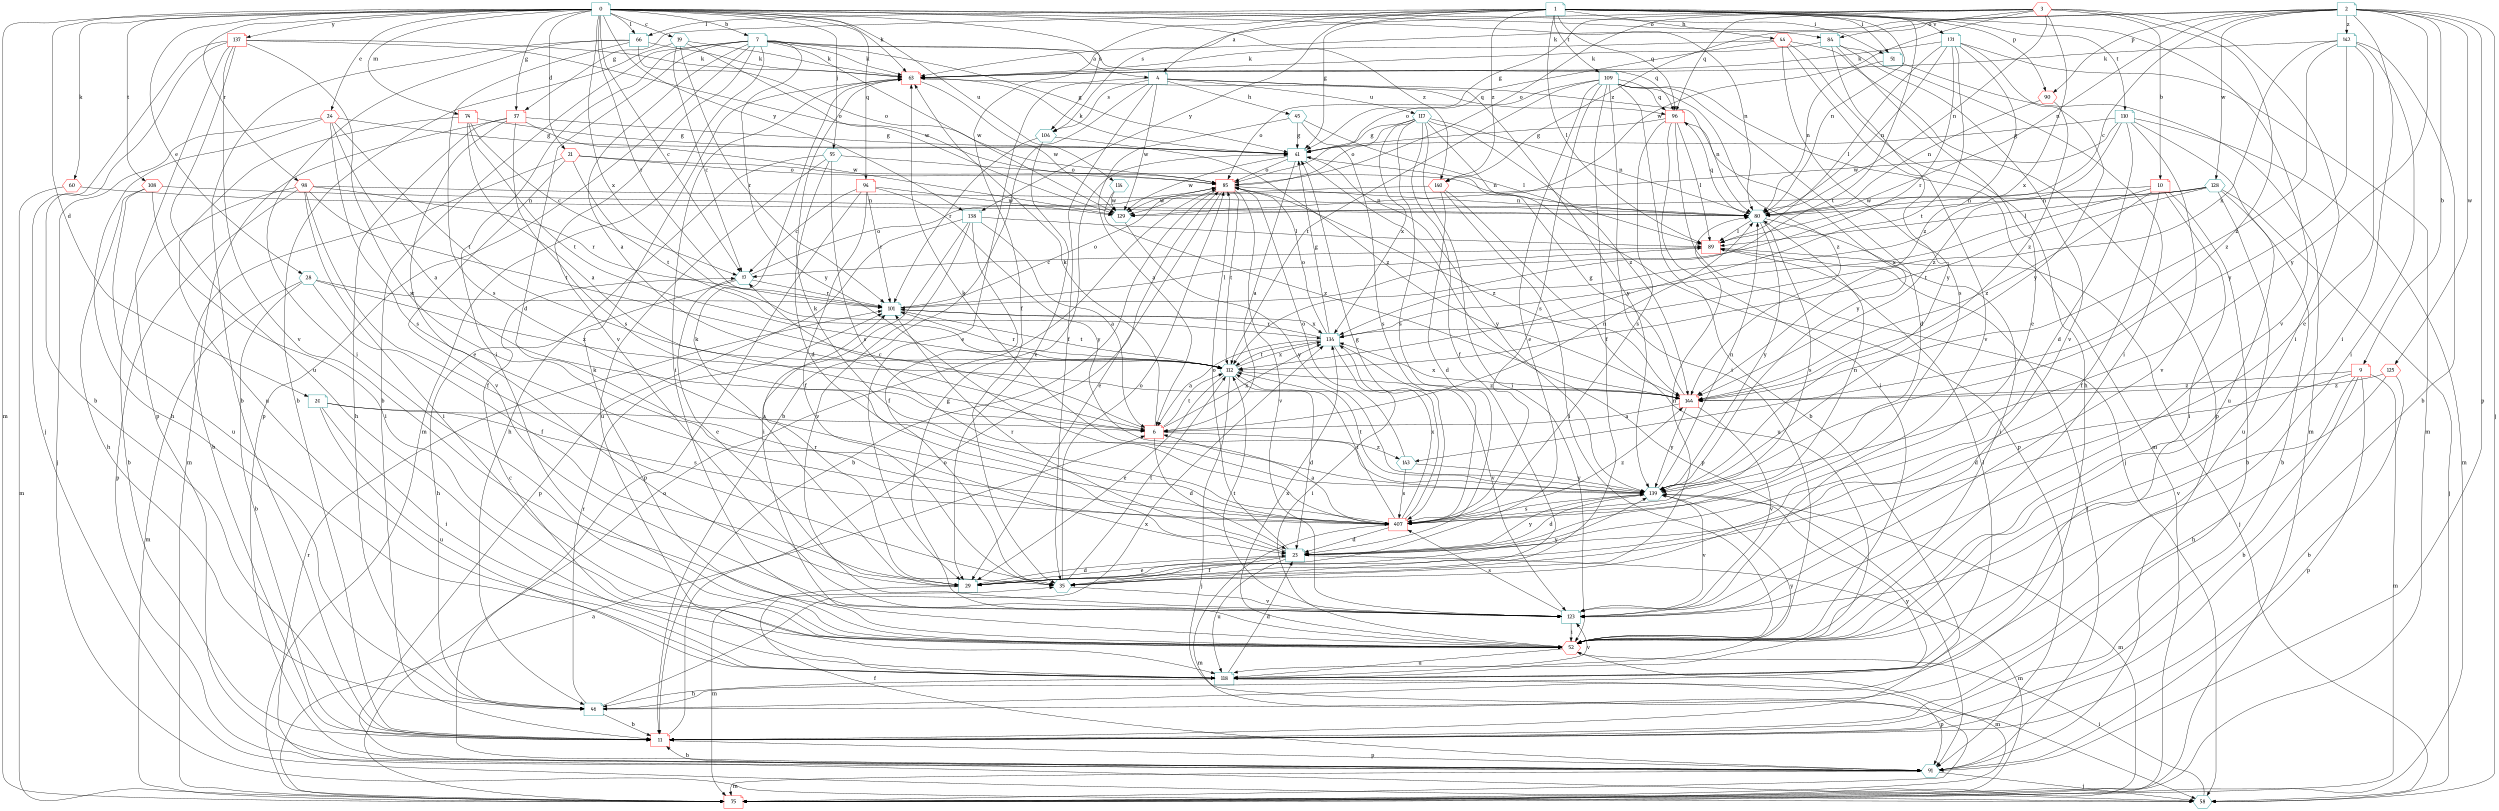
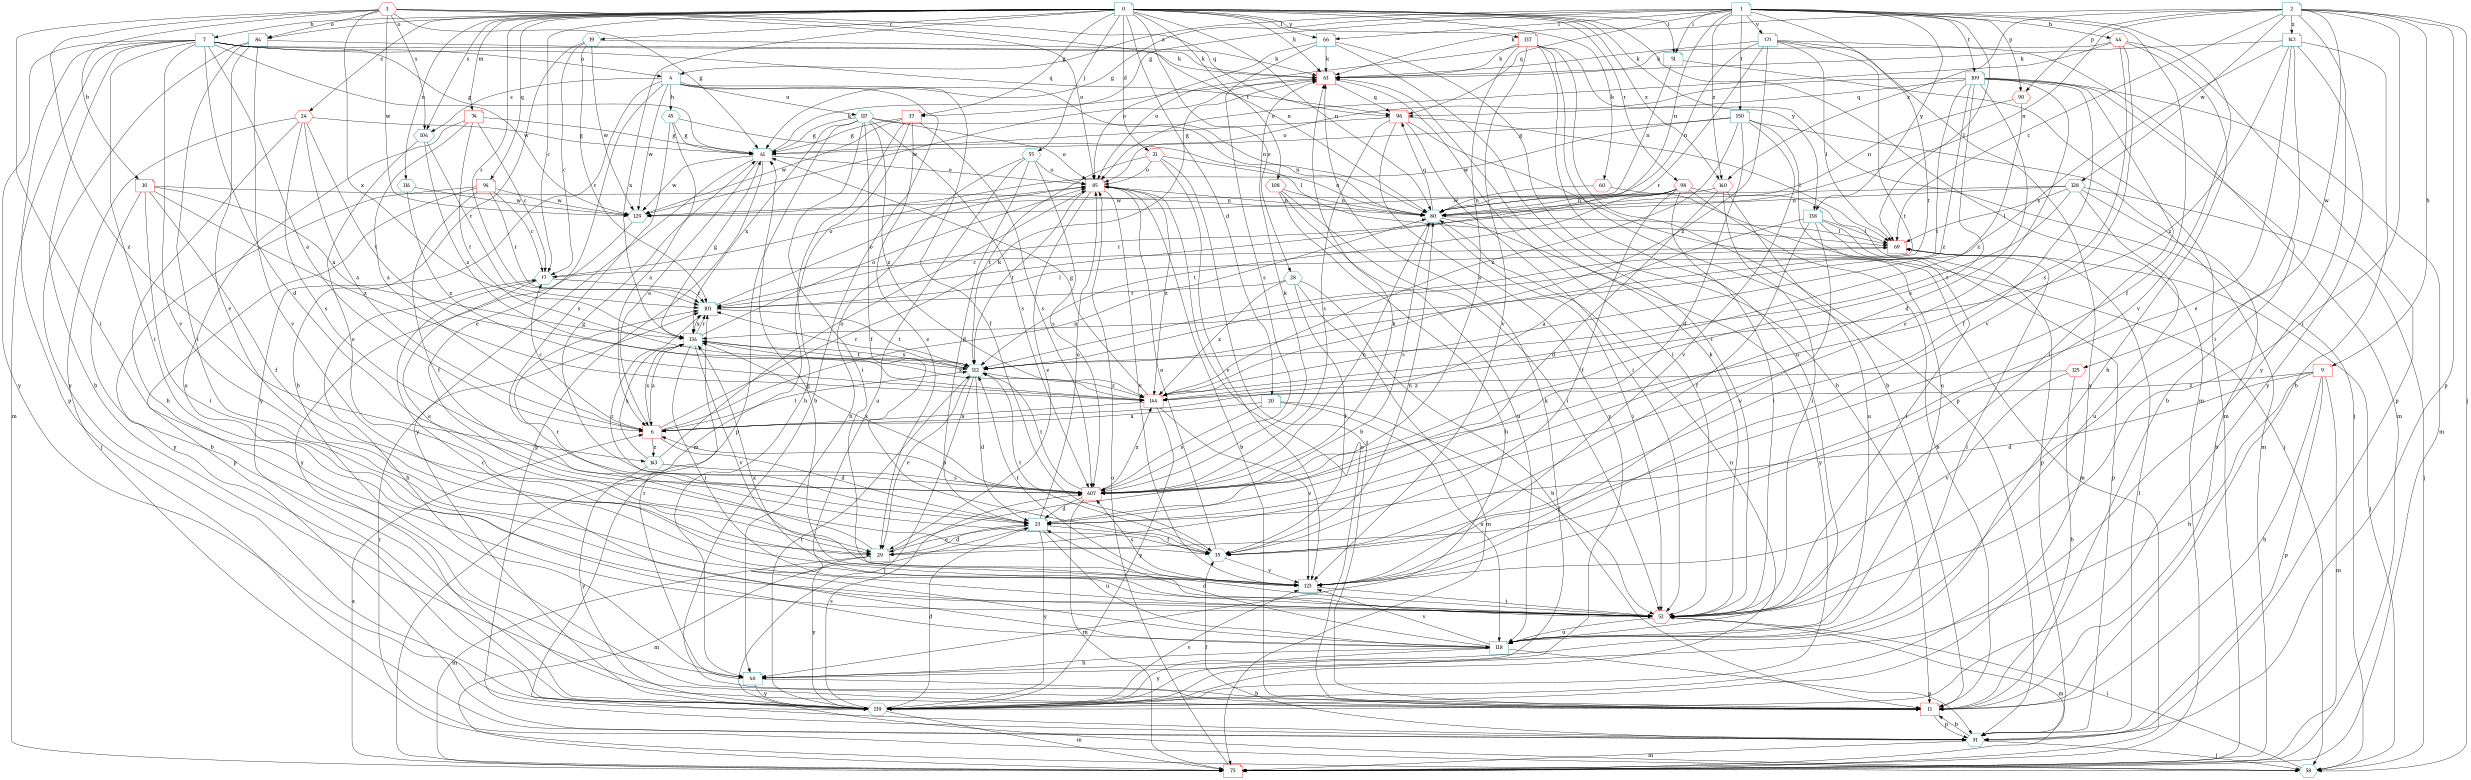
  strict digraph {
    fontname=Merriweather
    node [color=teal fontname=Merriweather shape=note]
    edge [fontname=Merriweather]
    0
    7
    n3 [label=19 shape=hexagon]
    17 [shape=hexagon]
    20
    21 [color=red shape=hexagon]
    24 [color=red shape=hexagon]
    28 [shape=hexagon]
    37 [color=red]
    51
    55 [shape=hexagon]
    60 [color=red shape=hexagon]
    63 [color=red]
    66
    74 [color=red]
    75 [color=red]
    80 [shape=hexagon]
    84
    94 [color=red]
    98 [color=red shape=hexagon]
    101
    104 [shape=hexagon]
    108 [color=red shape=hexagon]
    114 [shape=hexagon]
    134
    137 [color=red]
    138
    140 [color=red shape=hexagon]
    4
    41
    96 [color=red]
    123
    52 [color=red shape=hexagon]
    91 [shape=hexagon]
    139 [shape=hexagon]
    129 [shape=hexagon]
    11 [color=red]
    6 [color=red]
    23
    85 [color=red]
    29
    46
    n43 [color=red label=407]
    118
    112 [shape=hexagon]
    58 [shape=hexagon]
    35 [shape=hexagon]
    144 [color=red]
-   69 [color=red label=89]
+   69 [color=red]
    1
    44 [color=red shape=hexagon]
    90 [color=red shape=hexagon]
    109
-   110
+   110 [label=150]
    121
    45 [shape=hexagon]
    117 [shape=hexagon]
    2
    9 [color=red]
    125 [color=red shape=hexagon]
    128 [shape=hexagon]
    142
    3 [color=red shape=hexagon]
    10 [color=red]
    143 [shape=hexagon]
    0 -> 7 [label=b]
    0 -> n3 [label=c]
    0 -> 17 [label=c]
    0 -> 20 [label=d]
    0 -> 21 [label=d]
    0 -> 24 [label=e]
    0 -> 28 [label=e]
    0 -> 37 [label=g]
    0 -> 51 [label=i]
    0 -> 55 [label=j]
    0 -> 60 [label=k]
    0 -> 63 [label=k]
    0 -> 66 [label=l]
    0 -> 74 [label=m]
    0 -> 75 [label=m]
    0 -> 80 [label=n]
    0 -> 84 [label=o]
    0 -> 94 [label=q]
    0 -> 98 [label=r]
    0 -> 101 [label=r]
    0 -> 104 [label=s]
    0 -> 108 [label=t]
    0 -> 114 [label=u]
    0 -> 134 [label=x]
    0 -> 137 [label=y]
    0 -> 138 [label=y]
    0 -> 140 [label=z]
    7 -> 63 [label=k]
    7 -> 75 [label=m]
    7 -> 4 [label=a]
    7 -> 41 [label=g]
    7 -> 96 [label=q]
    7 -> 123 [label=v]
    7 -> 52 [label=i]
    7 -> 91 [label=p]
    7 -> 139 [label=y]
    7 -> 129 [label=w]
    7 -> 11 [label=b]
    7 -> 6 [label=a]
    7 -> 23 [label=d]
    n3 -> 17 [label=c]
    n3 -> 63 [label=k]
    n3 -> 101 [label=r]
    n3 -> 129 [label=w]
    n3 -> 11 [label=b]
    17 -> 101 [label=r]
    17 -> 85 [label=o]
    17 -> 29 [label=e]
    17 -> 46 [label=h]
    20 -> 52 [label=i]
    20 -> 6 [label=a]
    20 -> n43 [label=s]
    20 -> 118 [label=u]
    21 -> 80 [label=n]
    21 -> 123 [label=v]
    21 -> 11 [label=b]
    21 -> 85 [label=o]
    21 -> 112 [label=t]
    24 -> 41 [label=g]
    24 -> 6 [label=a]
    24 -> 46 [label=h]
    24 -> n43 [label=s]
    24 -> 112 [label=t]
    24 -> 58 [label=j]
    28 -> 75 [label=m]
    28 -> 101 [label=r]
    28 -> 11 [label=b]
    28 -> 35 [label=f]
    28 -> 144 [label=z]
    37 -> 75 [label=m]
    37 -> 41 [label=g]
    37 -> 129 [label=w]
    37 -> 29 [label=e]
    37 -> 46 [label=h]
    37 -> n43 [label=s]
    51 -> 75 [label=m]
    51 -> 80 [label=n]
    55 -> 23 [label=d]
    55 -> 85 [label=o]
    55 -> 46 [label=h]
    55 -> n43 [label=s]
    55 -> 118 [label=u]
    60 -> 75 [label=m]
    60 -> 80 [label=n]
    63 -> 96 [label=q]
    63 -> 52 [label=i]
    63 -> 129 [label=w]
    66 -> 63 [label=k]
    66 -> 52 [label=i]
    66 -> 11 [label=b]
    66 -> 85 [label=o]
    66 -> n43 [label=s]
    74 -> 17 [label=c]
    74 -> 41 [label=g]
    74 -> 6 [label=a]
    74 -> 118 [label=u]
    74 -> 112 [label=t]
    75 -> 6 [label=a]
    75 -> 85 [label=o]
    80 -> 96 [label=q]
    80 -> 52 [label=i]
    80 -> 139 [label=y]
    80 -> n43 [label=s]
    80 -> 69 [label=l]
    84 -> 63 [label=k]
    84 -> 123 [label=v]
    84 -> 52 [label=i]
    84 -> 139 [label=y]
    84 -> 29 [label=e]
    94 -> 17 [label=c]
    94 -> 101 [label=r]
    94 -> 91 [label=p]
    94 -> 139 [label=y]
    94 -> 129 [label=w]
    94 -> 35 [label=f]
    98 -> 80 [label=n]
    98 -> 101 [label=r]
    98 -> 52 [label=i]
    98 -> 91 [label=p]
    98 -> 11 [label=b]
    98 -> 112 [label=t]
    98 -> 35 [label=f]
    101 -> 134 [label=x]
    101 -> 85 [label=o]
    101 -> 112 [label=t]
    101 -> 69 [label=l]
    104 -> 101 [label=r]
    104 -> 29 [label=e]
    104 -> 144 [label=z]
    108 -> 80 [label=n]
    108 -> 52 [label=i]
    108 -> 46 [label=h]
    108 -> 118 [label=u]
    114 -> 129 [label=w]
    114 -> 144 [label=z]
    134 -> 101 [label=r]
    134 -> 41 [label=g]
    134 -> 123 [label=v]
    134 -> 52 [label=i]
    134 -> 6 [label=a]
    134 -> 85 [label=o]
    134 -> 112 [label=t]
    137 -> 63 [label=k]
    137 -> 123 [label=v]
    137 -> 91 [label=p]
    137 -> 11 [label=b]
    137 -> 85 [label=o]
    137 -> n43 [label=s]
    137 -> 118 [label=u]
    137 -> 58 [label=j]
    138 -> 123 [label=v]
    138 -> 52 [label=i]
    138 -> 91 [label=p]
    138 -> 6 [label=a]
    138 -> 35 [label=f]
    138 -> 69 [label=l]
    140 -> 52 [label=i]
    140 -> 129 [label=w]
    140 -> 23 [label=d]
    140 -> 118 [label=u]
    4 -> 80 [label=n]
    4 -> 104 [label=s]
    4 -> 139 [label=y]
    4 -> 129 [label=w]
    4 -> 11 [label=b]
    4 -> 29 [label=e]
    4 -> 35 [label=f]
    4 -> 45 [label=h]
    4 -> 117 [label=u]
    41 -> 63 [label=k]
    41 -> 91 [label=p]
    41 -> 139 [label=y]
    41 -> 129 [label=w]
    41 -> 6 [label=a]
    41 -> 85 [label=o]
    96 -> 41 [label=g]
    96 -> 52 [label=i]
    96 -> 139 [label=y]
    96 -> n43 [label=s]
    96 -> 58 [label=j]
    96 -> 69 [label=l]
    123 -> 52 [label=i]
    123 -> n43 [label=s]
    123 -> 112 [label=t]
    52 -> 63 [label=k]
    52 -> 75 [label=m]
    52 -> 134 [label=x]
    52 -> 41 [label=g]
    52 -> 118 [label=u]
    91 -> 75 [label=m]
    91 -> 11 [label=b]
    91 -> 58 [label=j]
    91 -> 35 [label=f]
    91 -> 69 [label=l]
    139 -> 63 [label=k]
    139 -> 75 [label=m]
    139 -> 80 [label=n]
    139 -> 123 [label=v]
    139 -> 23 [label=d]
    139 -> n43 [label=s]
    139 -> 112 [label=t]
    129 -> 139 [label=y]
    11 -> 91 [label=p]
    11 -> 85 [label=o]
    6 -> 17 [label=c]
    6 -> 63 [label=k]
    6 -> 80 [label=n]
    6 -> 134 [label=x]
    6 -> 23 [label=d]
    6 -> 112 [label=t]
    6 -> 143 [label=z]
    23 -> 75 [label=m]
    23 -> 101 [label=r]
    23 -> 139 [label=y]
    23 -> 85 [label=o]
    23 -> 29 [label=e]
    23 -> 118 [label=u]
    23 -> 35 [label=f]
    85 -> 80 [label=n]
    85 -> 123 [label=v]
    85 -> 11 [label=b]
    85 -> 29 [label=e]
    85 -> 112 [label=t]
    85 -> 144 [label=z]
    29 -> 63 [label=k]
    29 -> 75 [label=m]
    29 -> 101 [label=r]
    29 -> 139 [label=y]
    29 -> 23 [label=d]
    46 -> 101 [label=r]
    46 -> 139 [label=y]
    46 -> 11 [label=b]
    n43 -> 63 [label=k]
    n43 -> 75 [label=m]
    n43 -> 80 [label=n]
    n43 -> 134 [label=x]
    n43 -> 41 [label=g]
    n43 -> 6 [label=a]
    n43 -> 23 [label=d]
    n43 -> 112 [label=t]
    n43 -> 144 [label=z]
    118 -> 17 [label=c]
    118 -> 123 [label=v]
    118 -> 91 [label=p]
    118 -> 139 [label=y]
    118 -> 23 [label=d]
    118 -> 46 [label=h]
    118 -> 69 [label=l]
    112 -> 101 [label=r]
    112 -> 134 [label=x]
    112 -> 23 [label=d]
    112 -> 29 [label=e]
    112 -> 58 [label=j]
    112 -> 144 [label=z]
    58 -> 101 [label=r]
    58 -> 52 [label=i]
    35 -> 80 [label=n]
    35 -> 123 [label=v]
    35 -> 85 [label=o]
    35 -> 112 [label=t]
    144 -> 134 [label=x]
    144 -> 41 [label=g]
    144 -> 123 [label=v]
    144 -> 139 [label=y]
    144 -> 6 [label=a]
    69 -> 17 [label=c]
    69 -> 58 [label=j]
    1 -> 37 [label=g]
    1 -> 51 [label=i]
    1 -> 66 [label=l]
    1 -> 80 [label=n]
    1 -> 138 [label=y]
    1 -> 140 [label=z]
    1 -> 4 [label=a]
    1 -> 41 [label=g]
    1 -> 96 [label=q]
    1 -> 123 [label=v]
    1 -> 112 [label=t]
    1 -> 35 [label=f]
    1 -> 69 [label=l]
    1 -> 44 [label=h]
    1 -> 90 [label=p]
    1 -> 109 [label=t]
    1 -> 110 [label=t]
    1 -> 121 [label=v]
    44 -> 63 [label=k]
    44 -> 123 [label=v]
    44 -> 91 [label=p]
    44 -> 85 [label=o]
    44 -> 46 [label=h]
    44 -> n43 [label=s]
    90 -> 80 [label=n]
    90 -> 144 [label=z]
    109 -> 75 [label=m]
    109 -> 96 [label=q]
    109 -> 52 [label=i]
    109 -> 11 [label=b]
    109 -> 23 [label=d]
    109 -> 85 [label=o]
    109 -> 29 [label=e]
    109 -> n43 [label=s]
    109 -> 112 [label=t]
    109 -> 35 [label=f]
    109 -> 144 [label=z]
    110 -> 75 [label=m]
    110 -> 41 [label=g]
    110 -> 123 [label=v]
    110 -> 129 [label=w]
    110 -> 23 [label=d]
    110 -> 118 [label=u]
    110 -> 144 [label=z]
    121 -> 63 [label=k]
    121 -> 75 [label=m]
    121 -> 80 [label=n]
    121 -> 101 [label=r]
    121 -> 139 [label=y]
    121 -> 112 [label=t]
    121 -> 144 [label=z]
    121 -> 69 [label=l]
    45 -> 41 [label=g]
    45 -> 6 [label=a]
    45 -> n43 [label=s]
    45 -> 69 [label=l]
    117 -> 80 [label=n]
    117 -> 134 [label=x]
    117 -> 41 [label=g]
    117 -> 52 [label=i]
    117 -> 91 [label=p]
    117 -> 85 [label=o]
    117 -> n43 [label=s]
    117 -> 35 [label=f]
    117 -> 144 [label=z]
    2 -> 63 [label=k]
    2 -> 80 [label=n]
    2 -> 140 [label=z]
    2 -> 52 [label=i]
    2 -> 91 [label=p]
    2 -> 139 [label=y]
    2 -> 58 [label=j]
    2 -> 69 [label=c]
    2 -> 90 [label=p]
    2 -> 9 [label=b]
    2 -> 125 [label=w]
    2 -> 128 [label=w]
    2 -> 142 [label=z]
    9 -> 75 [label=m]
    9 -> 91 [label=p]
    9 -> 11 [label=b]
    9 -> 23 [label=d]
    9 -> 46 [label=h]
    9 -> 144 [label=z]
    125 -> 123 [label=v]
    125 -> 11 [label=b]
    125 -> 144 [label=z]
    128 -> 80 [label=n]
    128 -> 129 [label=w]
    128 -> 11 [label=b]
    128 -> 118 [label=u]
    128 -> 112 [label=t]
    128 -> 58 [label=j]
    128 -> 69 [label=l]
    142 -> 63 [label=k]
    142 -> 134 [label=x]
    142 -> 52 [label=i]
    142 -> 139 [label=y]
    142 -> 11 [label=b]
    142 -> 29 [label=e]
    142 -> 144 [label=z]
    3 -> 80 [label=n]
    3 -> 84 [label=o]
    3 -> 104 [label=s]
    3 -> 134 [label=x]
    3 -> 41 [label=g]
    3 -> 96 [label=q]
    3 -> 52 [label=i]
    3 -> 129 [label=w]
    3 -> 85 [label=o]
    3 -> 10 [label=b]
    3 -> 143 [label=z]
    10 -> 80 [label=n]
    10 -> 134 [label=x]
    10 -> 52 [label=i]
    10 -> 11 [label=b]
    10 -> 35 [label=f]
    10 -> 144 [label=z]
-   46 -> 134 [label=x]
+   143 -> 134 [label=x]
    143 -> 139 [label=y]
    143 -> 85 [label=o]
    143 -> n43 [label=s]
  }
